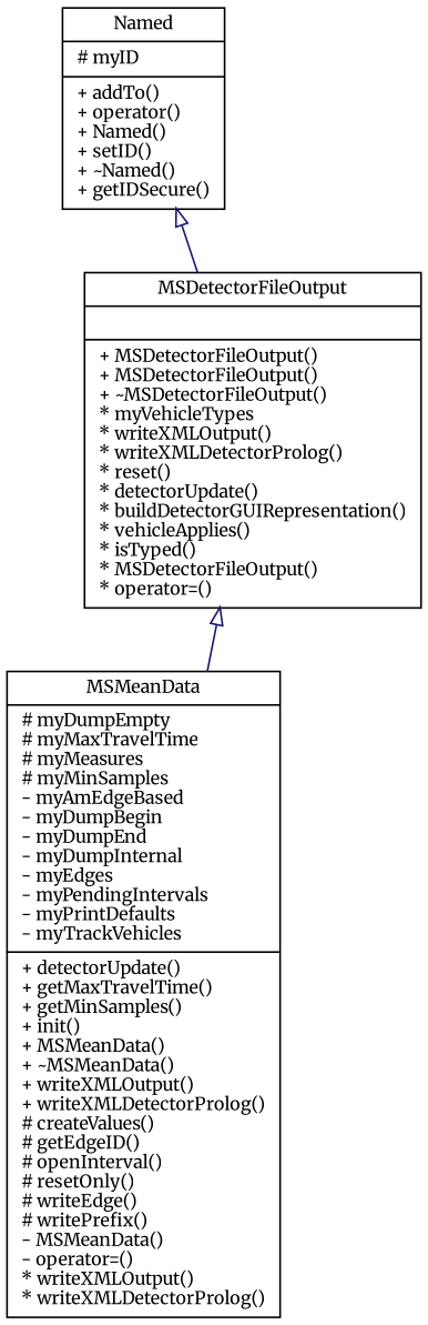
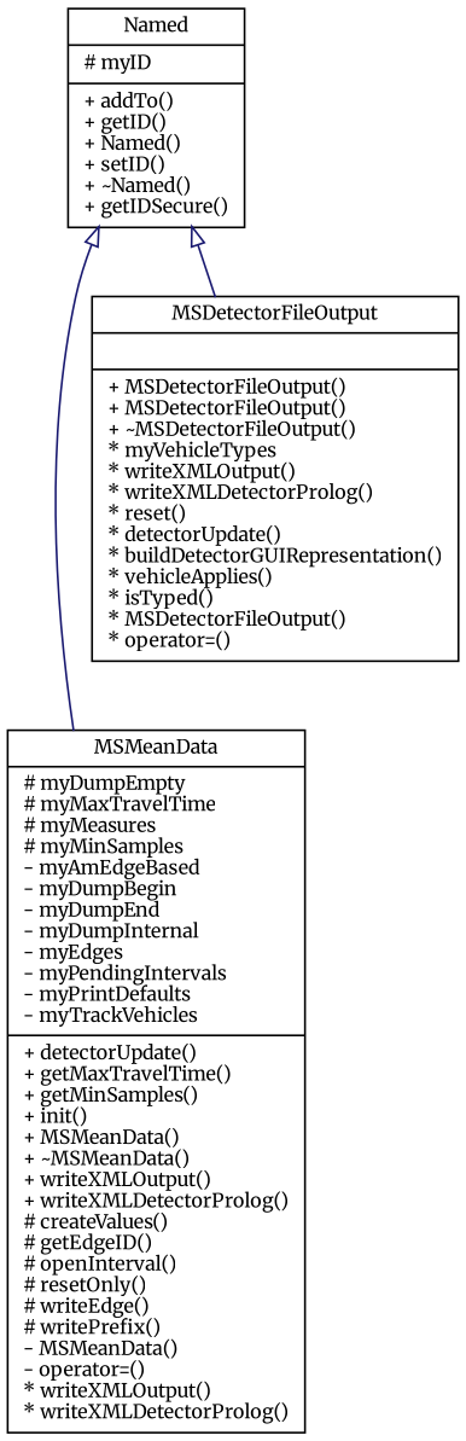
  digraph {
    fontname=Merriweather
    node [color=black fillcolor=white fontname=Merriweather fontsize=10 shape=record style=filled]
    edge [arrowtail=onormal color=midnightblue dir=back fontname=Merriweather fontsize=10 labelfontname=Helvetica labelfontsize=10 style=solid]
    n1 [height=0.2 label="{MSMeanData\n|# myDumpEmpty\l# myMaxTravelTime\l# myMeasures\l# myMinSamples\l- myAmEdgeBased\l- myDumpBegin\l- myDumpEnd\l- myDumpInternal\l- myEdges\l- myPendingIntervals\l- myPrintDefaults\l- myTrackVehicles\l|+ detectorUpdate()\l+ getMaxTravelTime()\l+ getMinSamples()\l+ init()\l+ MSMeanData()\l+ ~MSMeanData()\l+ writeXMLOutput()\l+ writeXMLDetectorProlog()\l# createValues()\l# getEdgeID()\l# openInterval()\l# resetOnly()\l# writeEdge()\l# writePrefix()\l- MSMeanData()\l- operator=()\l* writeXMLOutput()\l* writeXMLDetectorProlog()\l}" width=0.4]
    n2 [height=0.2 label="{MSDetectorFileOutput\n||+ MSDetectorFileOutput()\l+ MSDetectorFileOutput()\l+ ~MSDetectorFileOutput()\l* myVehicleTypes\l* writeXMLOutput()\l* writeXMLDetectorProlog()\l* reset()\l* detectorUpdate()\l* buildDetectorGUIRepresentation()\l* vehicleApplies()\l* isTyped()\l* MSDetectorFileOutput()\l* operator=()\l}" width=0.4]
-   n3 [height=0.2 label="{Named\n|# myID\l|+ addTo()\l+ operator()\l+ Named()\l+ setID()\l+ ~Named()\l+ getIDSecure()\l}" width=0.4]
-   n2 -> n1
+   n3 [height=0.2 label="{Named\n|# myID\l|+ addTo()\l+ getID()\l+ Named()\l+ setID()\l+ ~Named()\l+ getIDSecure()\l}" width=0.4]
+   n3 -> n1
    n3 -> n2
  }
